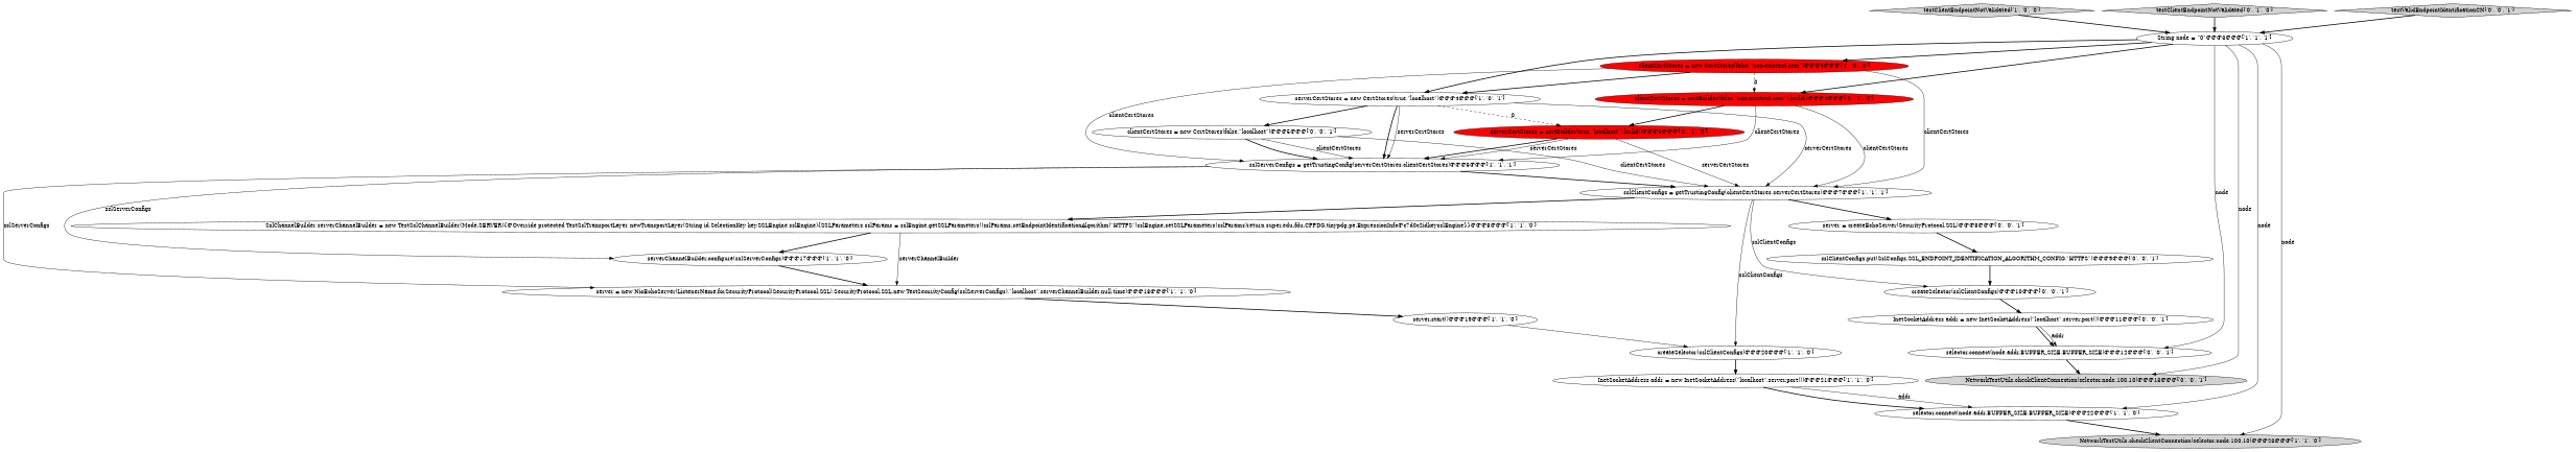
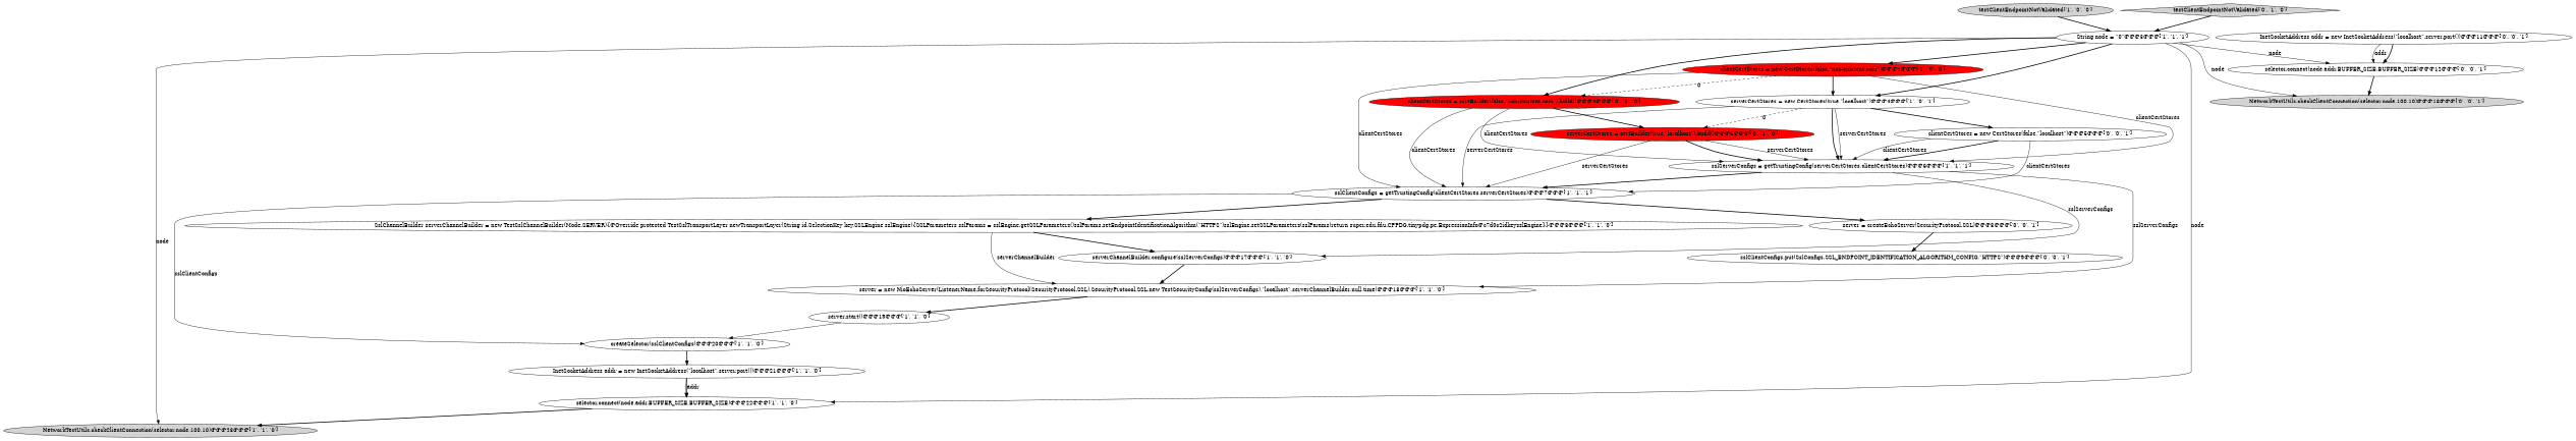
  digraph {
    node [fillcolor=white shape=ellipse style=filled]
    edge [style=bold]
    n1 [label="clientCertStores = new CertStores(false,\"localhost\")@@@5@@@['0', '0', '1']"]
    n2 [label="sslServerConfigs = getTrustingConfig(serverCertStores,clientCertStores)@@@6@@@['1', '1', '1']"]
    n3 [label="sslClientConfigs = getTrustingConfig(clientCertStores,serverCertStores)@@@7@@@['1', '1', '1']"]
    n4 [label="server = new NioEchoServer(ListenerName.forSecurityProtocol(SecurityProtocol.SSL),SecurityProtocol.SSL,new TestSecurityConfig(sslServerConfigs),\"localhost\",serverChannelBuilder,null,time)@@@18@@@['1', '1', '0']"]
    n5 [label="serverChannelBuilder.configure(sslServerConfigs)@@@17@@@['1', '1', '0']"]
    n6 [label="SslChannelBuilder serverChannelBuilder = new TestSslChannelBuilder(Mode.SERVER){@Override protected TestSslTransportLayer newTransportLayer(String id,SelectionKey key,SSLEngine sslEngine){SSLParameters sslParams = sslEngine.getSSLParameters()sslParams.setEndpointIdentificationAlgorithm(\"HTTPS\")sslEngine.setSSLParameters(sslParams)return super.edu.fdu.CPPDG.tinypdg.pe.ExpressionInfo@c7d0c2idkeysslEngine}}@@@8@@@['1', '1', '0']"]
    n7 [label="createSelector(sslClientConfigs)@@@20@@@['1', '1', '0']"]
-   n8 [label="createSelector(sslClientConfigs)@@@10@@@['0', '0', '1']"]
    n9 [label="server = createEchoServer(SecurityProtocol.SSL)@@@8@@@['0', '0', '1']"]
    n10 [label="server.start()@@@19@@@['1', '1', '0']"]
    n11 [fillcolor=red label="clientCertStores = new CertStores(false,\"non-existent.com\")@@@4@@@['1', '0', '0']"]
    n12 [label="serverCertStores = new CertStores(true,\"localhost\")@@@4@@@['1', '0', '1']"]
    n13 [fillcolor=red label="clientCertStores = certBuilder(false,\"non-existent.com\").build()@@@4@@@['0', '1', '0']"]
    n14 [fillcolor=red label="serverCertStores = certBuilder(true,\"localhost\").build()@@@5@@@['0', '1', '0']"]
    n15 [label="InetSocketAddress addr = new InetSocketAddress(\"localhost\",server.port())@@@21@@@['1', '1', '0']"]
    n16 [label="String node = \"0\"@@@3@@@['1', '1', '1']"]
    n17 [label="selector.connect(node,addr,BUFFER_SIZE,BUFFER_SIZE)@@@22@@@['1', '1', '0']"]
    n18 [label="selector.connect(node,addr,BUFFER_SIZE,BUFFER_SIZE)@@@12@@@['0', '0', '1']"]
    n19 [fillcolor=lightgray label="NetworkTestUtils.checkClientConnection(selector,node,100,10)@@@23@@@['1', '1', '0']"]
    n20 [fillcolor=lightgray label="NetworkTestUtils.checkClientConnection(selector,node,100,10)@@@13@@@['0', '0', '1']"]
-   n21 [fillcolor=lightgray label="testClientEndpointNotValidated['1', '0', '0']" shape=diamond]
+   n21 [fillcolor=lightgray label="testClientEndpointNotValidated['1', '0', '0']"]
    n22 [fillcolor=lightgray label="testClientEndpointNotValidated['0', '1', '0']" shape=diamond]
    n23 [label="InetSocketAddress addr = new InetSocketAddress(\"localhost\",server.port())@@@11@@@['0', '0', '1']"]
    n24 [label="sslClientConfigs.put(SslConfigs.SSL_ENDPOINT_IDENTIFICATION_ALGORITHM_CONFIG,\"HTTPS\")@@@9@@@['0', '0', '1']"]
-   n25 [fillcolor=lightgray label="testValidEndpointIdentificationCN['0', '0', '1']" shape=diamond]
    n1 -> n2
    n1 -> n2 [label=clientCertStores style=solid]
    n1 -> n3 [label=clientCertStores style=solid]
    n2 -> n3
    n2 -> n4 [label=sslServerConfigs style=solid]
    n2 -> n5 [label=sslServerConfigs style=solid]
    n3 -> n6
    n3 -> n7 [label=sslClientConfigs style=solid]
-   n3 -> n8 [label=sslClientConfigs style=solid]
    n3 -> n9
    n4 -> n10
    n5 -> n4
    n6 -> n4 [label=serverChannelBuilder style=solid]
    n6 -> n5
    n7 -> n15
-   n8 -> n23
    n9 -> n24
    n10 -> n7 [style=solid]
    n11 -> n2 [label=clientCertStores style=solid]
    n11 -> n3 [label=clientCertStores style=solid]
    n11 -> n12
    n11 -> n13 [label=0 style=dashed]
    n12 -> n1
    n12 -> n2
    n12 -> n2 [label=serverCertStores style=solid]
    n12 -> n3 [label=serverCertStores style=solid]
    n12 -> n14 [label=0 style=dashed]
    n13 -> n2 [label=clientCertStores style=solid]
    n13 -> n3 [label=clientCertStores style=solid]
    n13 -> n14
    n14 -> n2
    n14 -> n2 [label=serverCertStores style=solid]
    n14 -> n3 [label=serverCertStores style=solid]
    n15 -> n17
    n15 -> n17 [label=addr style=solid]
    n16 -> n11
    n16 -> n12
    n16 -> n13
    n16 -> n17 [label="node" style=solid]
    n16 -> n18 [label="node" style=solid]
    n16 -> n19 [label="node" style=solid]
    n16 -> n20 [label="node" style=solid]
    n17 -> n19
    n18 -> n20
    n21 -> n16
    n22 -> n16
    n23 -> n18
    n23 -> n18 [label=addr style=solid]
-   n24 -> n8
-   n25 -> n16
  }
